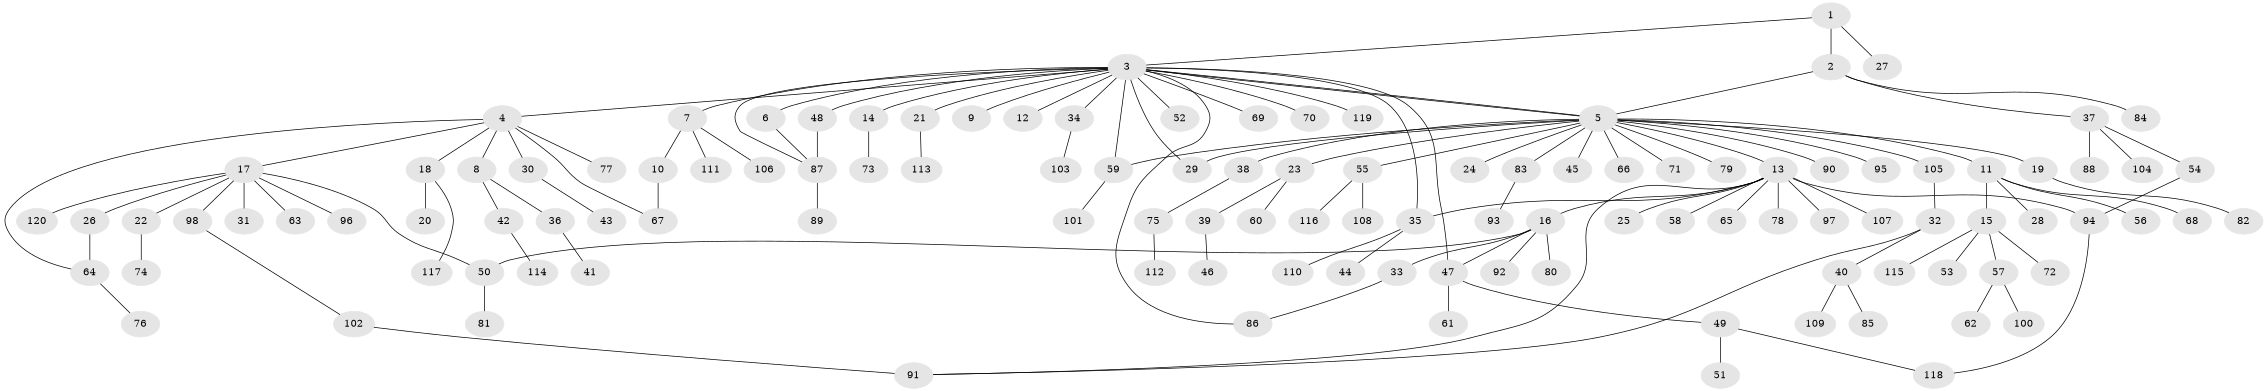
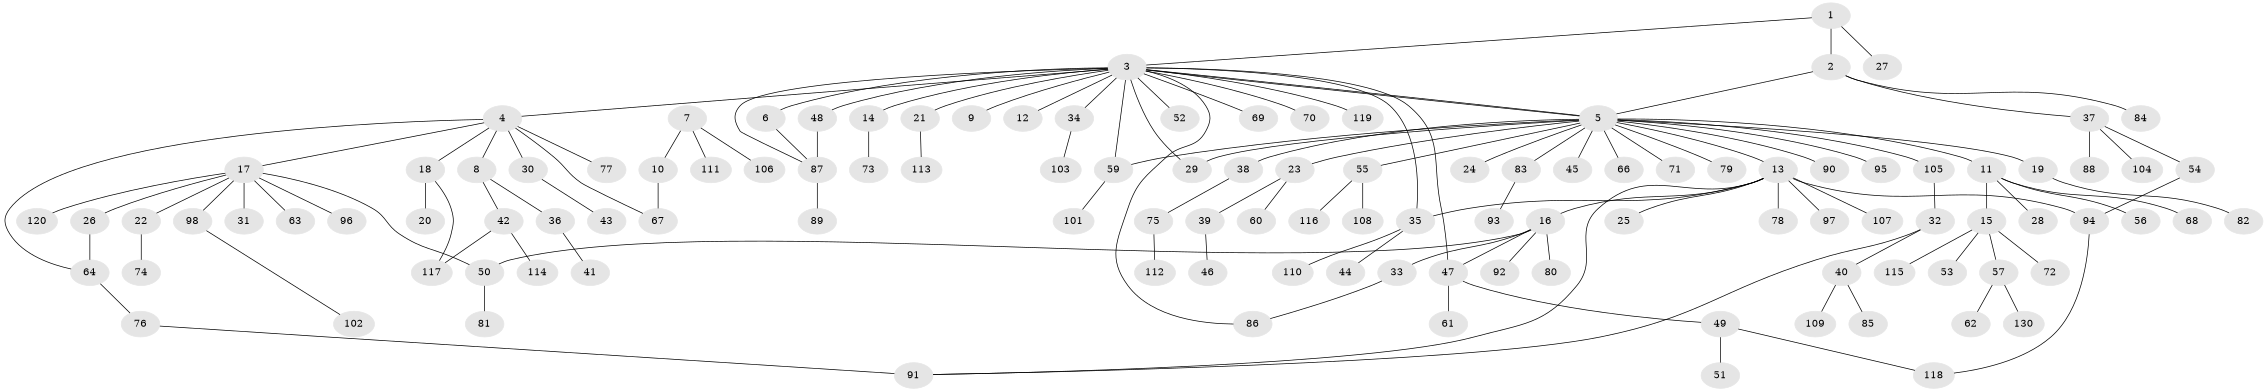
  graph {
    node [color=gray90 style=filled]
    1
    2
    3
    27
    5
    37
    84
    4
    6
    7
    9
    12
    14
    21
    29
    34
    35
    47
    48
    52
    59
    69
    70
    86
    87
    119
    11
    13
    19
    23
    24
    38
    45
    55
    66
    71
    79
    83
    90
    95
    105
    54
    88
    104
    8
    17
    18
    30
    64
    67
    77
    10
    106
    111
    73
    113
    103
    44
    110
    49
    61
    101
    89
    36
    42
    50
    22
    26
    31
    63
    96
    98
    120
    20
    117
    43
    76
    15
    28
    56
    68
    16
    25
-   58
-   65
    78
    91
    94
    97
    107
    82
    39
    60
    75
    108
    116
    93
    32
    41
    114
    53
    57
    72
    115
    40
    33
    80
    92
    118
    62
-   100
+   100 [label=130]
    81
    74
    102
    46
    85
    109
    112
    51
    1 -- 2
    1 -- 3
    1 -- 27
    2 -- 5
    2 -- 37
    2 -- 84
    3 -- 5
    3 -- 5
    3 -- 4
    3 -- 6
-   3 -- 7
    3 -- 9
    3 -- 12
    3 -- 14
    3 -- 21
    3 -- 29
    3 -- 34
    3 -- 35
    3 -- 47
    3 -- 48
    3 -- 52
    3 -- 59
    3 -- 69
    3 -- 70
    3 -- 86
    3 -- 87
    3 -- 119
    5 -- 29
    5 -- 59
    5 -- 11
    5 -- 13
    5 -- 19
    5 -- 23
    5 -- 24
    5 -- 38
    5 -- 45
    5 -- 55
    5 -- 66
    5 -- 71
    5 -- 79
    5 -- 83
    5 -- 90
    5 -- 95
    5 -- 105
    37 -- 54
    37 -- 88
    37 -- 104
    4 -- 8
    4 -- 17
    4 -- 18
    4 -- 30
    4 -- 64
    4 -- 67
    4 -- 77
    6 -- 87
    7 -- 10
    7 -- 106
    7 -- 111
    14 -- 73
    21 -- 113
    34 -- 103
    35 -- 44
    35 -- 110
    47 -- 49
    47 -- 61
    48 -- 87
    59 -- 101
    87 -- 89
    11 -- 15
    11 -- 28
    11 -- 56
    11 -- 68
    13 -- 35
    13 -- 16
    13 -- 25
-   13 -- 58
-   13 -- 65
    13 -- 78
    13 -- 91
    13 -- 94
    13 -- 97
    13 -- 107
    19 -- 82
    23 -- 39
    23 -- 60
    38 -- 75
    55 -- 108
    55 -- 116
    83 -- 93
    105 -- 32
    54 -- 94
    8 -- 36
    8 -- 42
    17 -- 50
    17 -- 22
    17 -- 26
    17 -- 31
    17 -- 63
    17 -- 96
    17 -- 98
    17 -- 120
    18 -- 20
    18 -- 117
    30 -- 43
    64 -- 76
    10 -- 67
    49 -- 118
    49 -- 51
    36 -- 41
+   42 -- 117
    42 -- 114
    50 -- 81
    22 -- 74
    26 -- 64
    98 -- 102
-   102 -- 91
+   76 -- 91
    15 -- 53
    15 -- 57
    15 -- 72
    15 -- 115
    16 -- 47
    16 -- 50
    16 -- 33
    16 -- 80
    16 -- 92
    94 -- 118
    39 -- 46
    75 -- 112
    32 -- 91
    32 -- 40
    57 -- 62
    57 -- 100
    40 -- 85
    40 -- 109
    33 -- 86
  }
